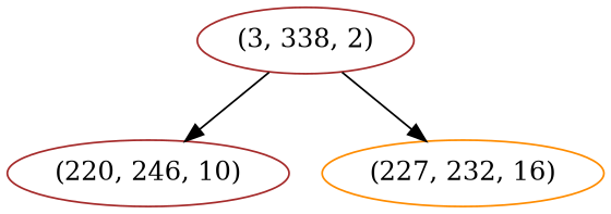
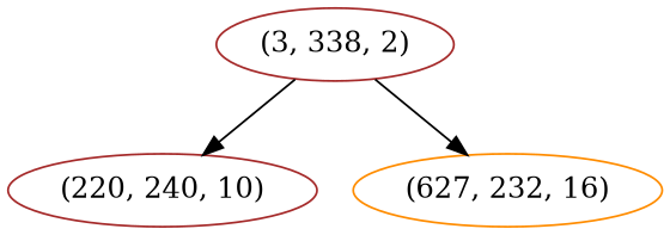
  digraph {
    node [color=brown]
    edge [color=black]
    "(3, 338, 2)"
-   "(220, 240, 10)" [label="(220, 246, 10)"]
-   "(227, 232, 16)" [color=darkorange]
+   "(220, 240, 10)"
+   "(227, 232, 16)" [color=darkorange label="(627, 232, 16)"]
    "(3, 338, 2)" -> "(220, 240, 10)"
    "(3, 338, 2)" -> "(227, 232, 16)"
  }
